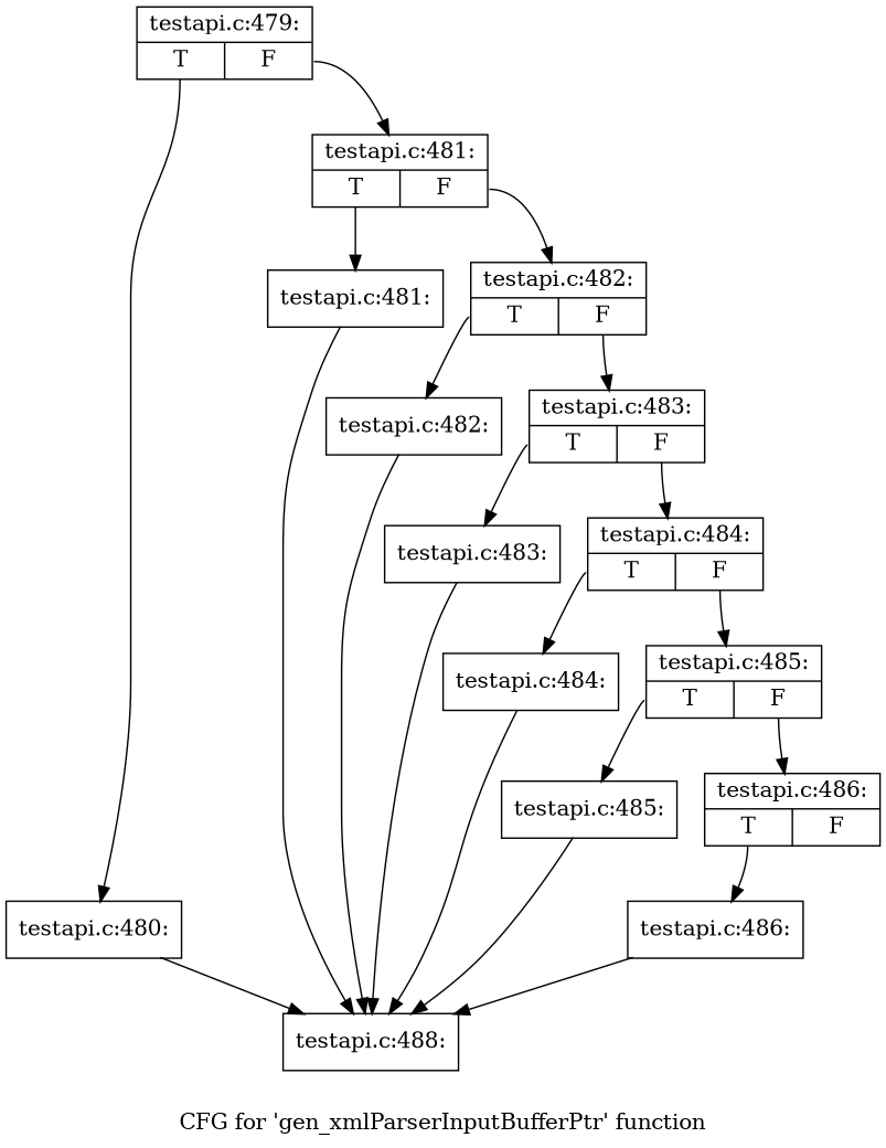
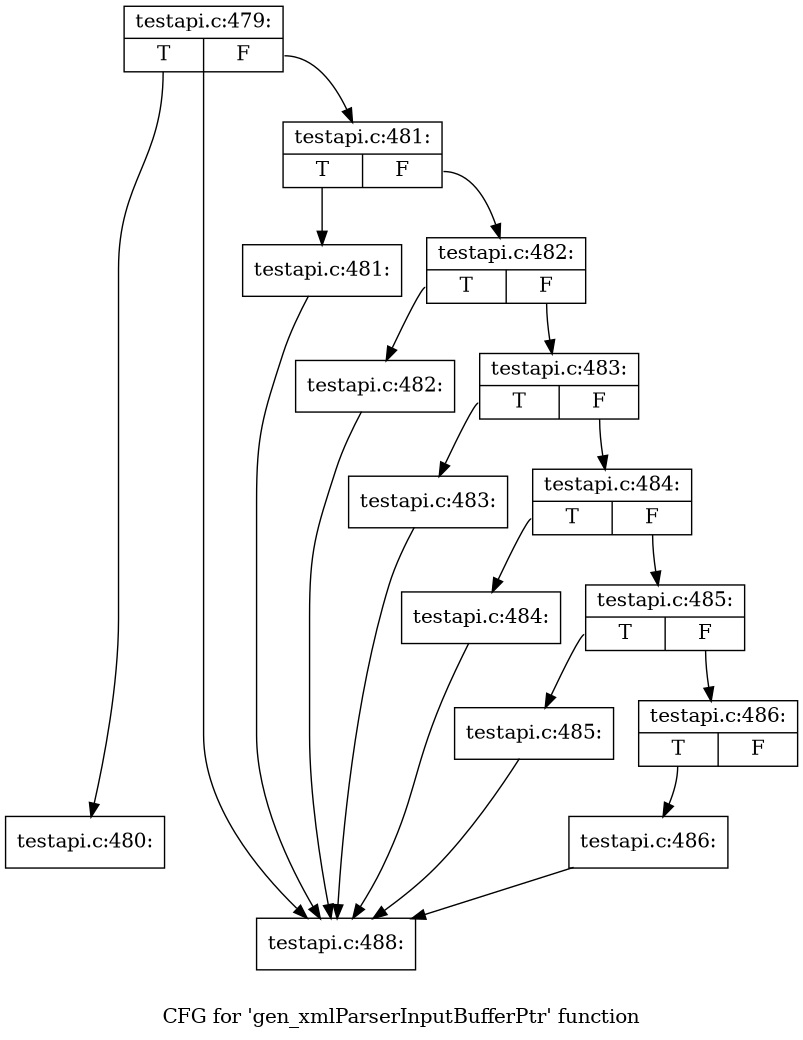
  digraph {
    label="CFG for 'gen_xmlParserInputBufferPtr' function"
    node [shape=record]
    n1 [label="{testapi.c:479:|{<s0>T|<s1>F}}"]
    n2 [label="{testapi.c:480:}"]
    n3 [label="{testapi.c:481:|{<s0>T|<s1>F}}"]
    n4 [label="{testapi.c:488:}"]
    n5 [label="{testapi.c:481:}"]
    n6 [label="{testapi.c:482:|{<s0>T|<s1>F}}"]
    n7 [label="{testapi.c:482:}"]
    n8 [label="{testapi.c:483:|{<s0>T|<s1>F}}"]
    n9 [label="{testapi.c:483:}"]
    n10 [label="{testapi.c:484:|{<s0>T|<s1>F}}"]
    n11 [label="{testapi.c:484:}"]
    n12 [label="{testapi.c:485:|{<s0>T|<s1>F}}"]
    n13 [label="{testapi.c:485:}"]
    n14 [label="{testapi.c:486:|{<s0>T|<s1>F}}"]
    n15 [label="{testapi.c:486:}"]
    n1 -> n2 [tailport=s0]
    n1 -> n3 [tailport=s1]
-   n2 -> n4
+   n1 -> n4
    n3 -> n5 [tailport=s0]
    n3 -> n6 [tailport=s1]
    n5 -> n4
    n6 -> n7 [tailport=s0]
    n6 -> n8 [tailport=s1]
    n7 -> n4
    n8 -> n9 [tailport=s0]
    n8 -> n10 [tailport=s1]
    n9 -> n4
    n10 -> n11 [tailport=s0]
    n10 -> n12 [tailport=s1]
    n11 -> n4
    n12 -> n13 [tailport=s0]
    n12 -> n14 [tailport=s1]
    n13 -> n4
    n14 -> n15 [tailport=s0]
    n15 -> n4
  }
